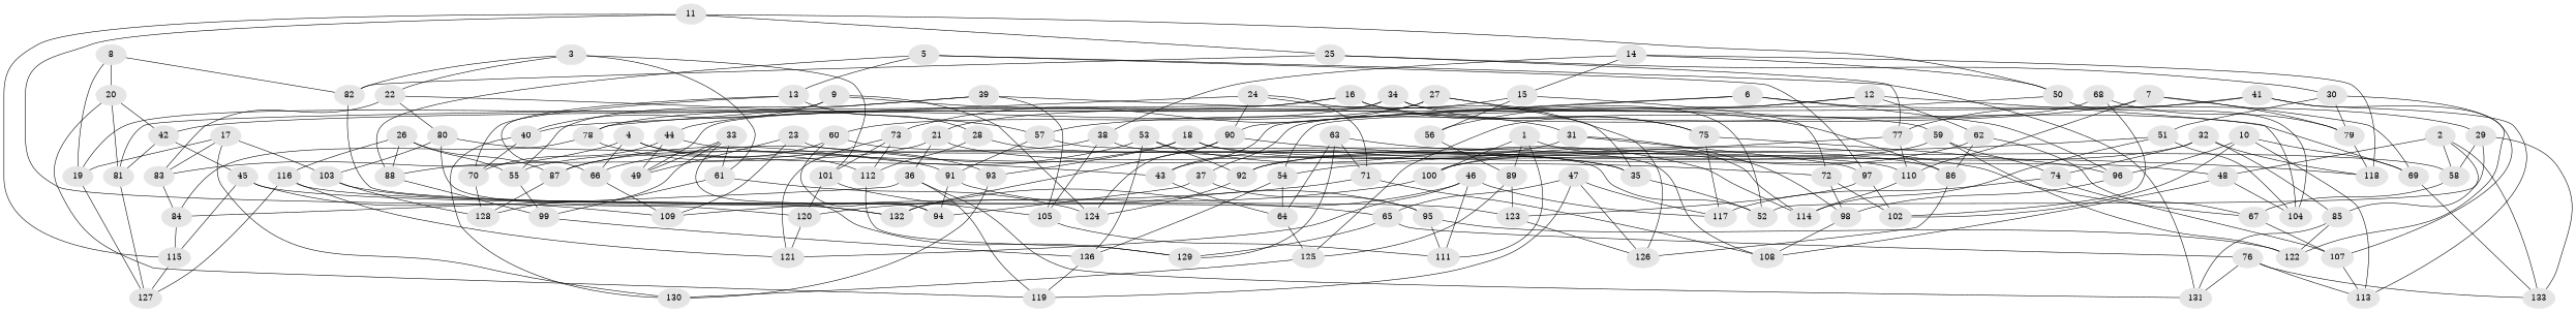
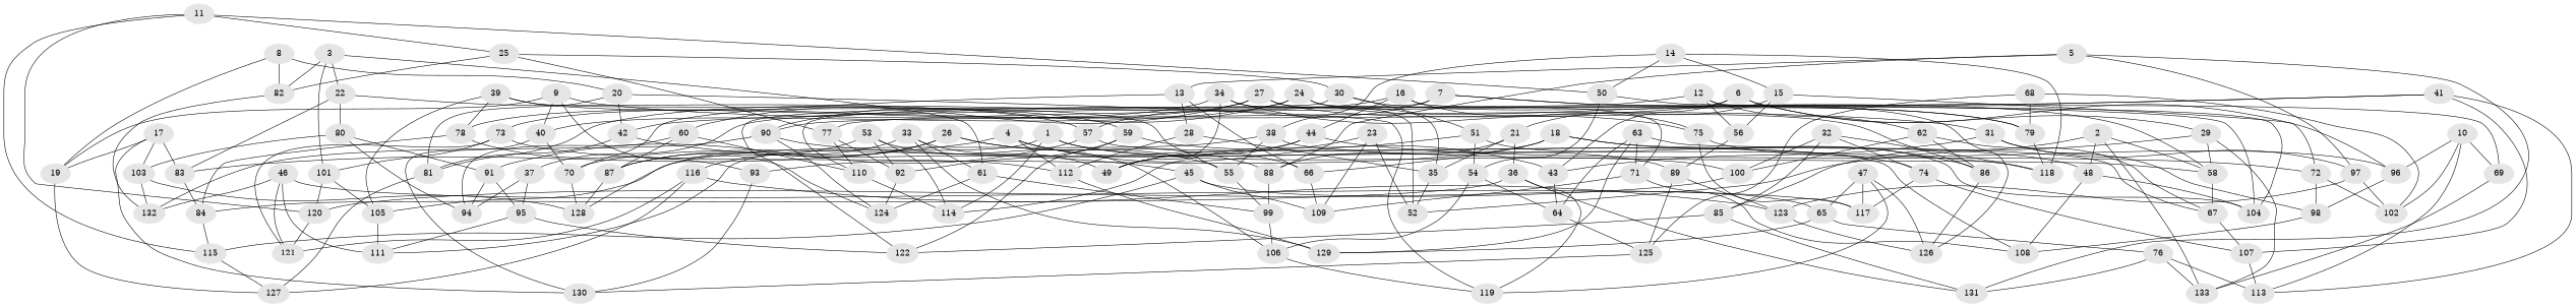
  graph {
    node [color=gray90 style=filled]
    1
    89
    100
    111
    114
    125
    123
    120
    2
    48
    58
    85
    133
    104
    108
    67
    131
    122
    3
    22
    61
    82
    101
    83
    57
    80
    124
    99
    132
    105
    4
    43
    66
    112
    64
    109
    84
    129
    5
    13
    88
    97
    28
    70
    102
    6
    29
    90
    96
    52
    118
    98
    7
    69
    79
    110
    91
    8
    19
    20
    127
    81
    42
    119
    23
    49
    9
    31
    40
    130
    10
    113
    11
    25
    50
    115
    30
    77
    54
    121
    12
    37
    56
    62
    94
    95
    86
    35
    128
    14
    15
    38
    21
    72
    55
    36
    16
    44
    75
    117
    17
    103
    18
    93
    126
    45
    24
    71
    51
    92
    26
    87
    116
    27
    60
    73
    32
    74
    107
    33
    34
    78
    39
    59
    41
    65
    76
    46
    47
-   106 [label=136]
+   106
    53
    63
    68
    1 -- 89
    1 -- 100
    1 -- 111
    1 -- 114
    89 -- 125
    89 -- 123
    100 -- 120
    125 -- 130
    123 -- 126
    120 -- 121
    2 -- 48
    2 -- 58
    2 -- 85
    2 -- 133
    48 -- 104
    48 -- 108
    58 -- 67
    85 -- 131
    85 -- 122
    67 -- 107
    3 -- 22
    3 -- 61
    3 -- 82
    3 -- 101
    22 -- 83
    22 -- 57
    22 -- 80
    61 -- 124
    61 -- 99
    82 -- 132
    101 -- 120
    101 -- 105
    83 -- 84
    57 -- 108
    57 -- 91
    80 -- 91
    80 -- 94
    80 -- 103
    99 -- 106
    105 -- 111
    4 -- 83
    4 -- 43
    4 -- 66
    4 -- 112
    43 -- 64
    66 -- 109
    112 -- 129
    64 -- 125
    84 -- 115
    5 -- 131
    5 -- 13
    5 -- 88
    5 -- 97
    13 -- 66
    13 -- 28
    13 -- 70
    88 -- 99
    97 -- 123
    97 -- 102
    28 -- 112
    28 -- 35
    70 -- 128
    6 -- 43
    6 -- 29
    6 -- 90
    6 -- 96
    29 -- 58
    29 -- 133
    29 -- 52
    90 -- 124
    90 -- 132
    90 -- 118
    96 -- 98
    98 -- 108
    7 -- 57
-   7 -- 69
+   7 -- 58
    7 -- 79
    7 -- 110
    69 -- 133
    79 -- 118
    110 -- 114
    91 -- 94
    91 -- 95
    8 -- 82
    8 -- 19
    8 -- 20
    19 -- 127
    20 -- 81
    20 -- 42
    20 -- 119
    81 -- 127
    42 -- 81
    42 -- 45
    23 -- 109
    23 -- 52
    23 -- 49
    9 -- 124
    9 -- 19
    9 -- 31
    9 -- 40
    31 -- 43
    31 -- 97
    31 -- 98
    40 -- 70
    40 -- 130
    10 -- 102
    10 -- 96
    10 -- 69
    10 -- 113
    11 -- 120
    11 -- 25
    11 -- 50
    11 -- 115
    25 -- 82
    25 -- 30
    25 -- 77
    50 -- 104
    50 -- 54
    115 -- 127
    30 -- 122
    30 -- 79
    30 -- 51
    77 -- 110
    77 -- 92
    54 -- 64
    54 -- 106
    12 -- 104
    12 -- 37
    12 -- 56
    12 -- 62
    37 -- 94
    37 -- 95
    56 -- 89
    62 -- 100
    62 -- 67
    62 -- 86
    95 -- 111
    95 -- 122
    86 -- 126
    35 -- 52
    14 -- 118
    14 -- 50
    14 -- 15
    14 -- 38
    15 -- 56
    15 -- 21
    15 -- 72
    38 -- 58
    38 -- 105
    38 -- 55
    21 -- 88
    21 -- 35
    21 -- 36
    72 -- 102
    72 -- 98
    55 -- 99
    36 -- 131
    36 -- 84
    36 -- 119
    16 -- 69
    16 -- 81
    16 -- 44
    16 -- 75
    44 -- 70
    44 -- 49
    44 -- 72
    75 -- 96
    75 -- 117
    17 -- 83
    17 -- 19
    17 -- 130
    17 -- 103
    103 -- 132
    103 -- 128
    18 -- 48
    18 -- 66
    18 -- 86
    18 -- 93
    93 -- 130
    45 -- 109
    45 -- 115
    45 -- 65
    24 -- 90
    24 -- 40
    24 -- 126
    24 -- 71
    71 -- 108
    71 -- 109
    51 -- 114
    51 -- 104
    51 -- 54
    92 -- 124
    26 -- 88
    26 -- 55
    26 -- 87
    26 -- 116
    87 -- 128
    116 -- 123
    116 -- 127
    116 -- 121
    27 -- 86
    27 -- 35
    27 -- 60
    27 -- 73
    60 -- 110
    60 -- 94
    60 -- 87
    73 -- 101
    73 -- 112
    73 -- 121
    32 -- 100
    32 -- 85
    32 -- 118
    32 -- 74
    74 -- 117
    74 -- 107
    107 -- 113
    33 -- 61
    33 -- 129
    33 -- 49
    33 -- 128
    34 -- 52
    34 -- 49
    34 -- 75
    34 -- 78
    78 -- 84
    78 -- 93
    39 -- 105
    39 -- 55
    39 -- 78
    39 -- 59
    59 -- 122
    59 -- 92
    59 -- 74
    41 -- 42
    41 -- 113
    41 -- 77
    41 -- 107
    65 -- 129
    65 -- 76
    76 -- 133
    76 -- 131
    76 -- 113
    46 -- 111
    46 -- 132
    46 -- 121
    46 -- 117
    47 -- 119
    47 -- 117
    47 -- 126
    47 -- 65
    106 -- 119
    53 -- 114
    53 -- 92
    53 -- 87
    53 -- 106
    63 -- 67
    63 -- 64
    63 -- 129
    63 -- 71
    68 -- 125
    68 -- 102
    68 -- 79
  }
